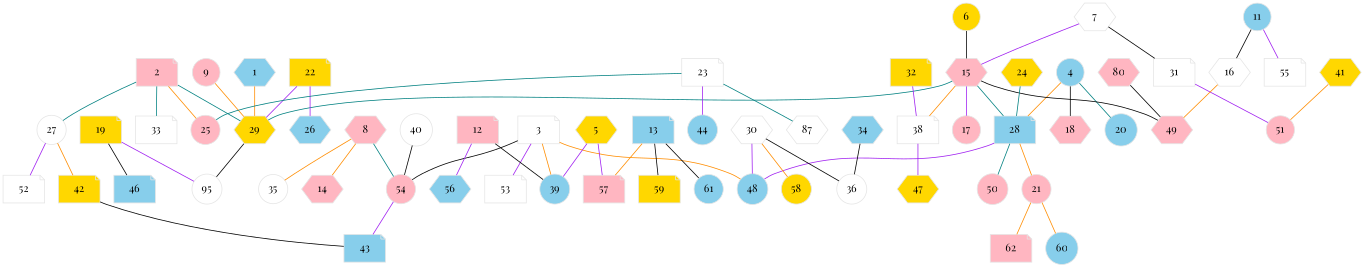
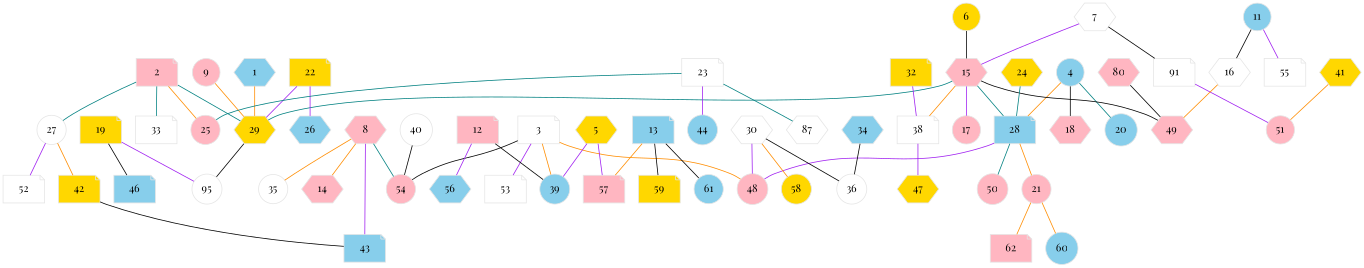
  graph {
    fontname="Playfair Display"
    node [color=gray90 fillcolor=lightpink fontname="Playfair Display" shape=circle style=filled]
    edge [color=purple fontname="Playfair Display" weight=1.0]
    1 [fillcolor=skyblue shape=hexagon]
    29 [fillcolor=gold shape=hexagon]
    n3 [fillcolor=white label=95]
    2 [shape=note]
    25
    27 [fillcolor=white]
    33 [fillcolor=white shape=note]
    42 [fillcolor=gold shape=note]
    52 [fillcolor=white shape=note]
    3 [fillcolor=white shape=note]
    39 [fillcolor=skyblue]
-   48 [fillcolor=skyblue]
+   48
    53 [fillcolor=white shape=note]
    54
    4 [fillcolor=skyblue]
    18 [shape=hexagon]
    20 [fillcolor=skyblue]
    28 [fillcolor=skyblue shape=note]
    21
    50
    5 [fillcolor=gold shape=hexagon]
    57 [shape=note]
    6 [fillcolor=gold]
    15 [shape=hexagon]
    49 [shape=hexagon]
    17
    38 [fillcolor=white shape=note]
    7 [fillcolor=white shape=hexagon]
-   31 [fillcolor=white shape=note]
+   31 [fillcolor=white shape=note label=91]
    51
    8 [shape=hexagon]
    14 [shape=hexagon]
    35 [fillcolor=white]
    43 [fillcolor=skyblue shape=note]
    9
    n36 [label=80 shape=hexagon]
    11 [fillcolor=skyblue]
    16 [fillcolor=white shape=hexagon]
    55 [fillcolor=white shape=note]
    12 [shape=note]
    56 [fillcolor=skyblue shape=hexagon]
    13 [fillcolor=skyblue shape=note]
    59 [fillcolor=gold shape=note]
    61 [fillcolor=skyblue]
    47 [fillcolor=gold shape=hexagon]
    60 [fillcolor=skyblue]
    62 [shape=note]
    19 [fillcolor=gold shape=note]
    46 [fillcolor=skyblue shape=note]
    22 [fillcolor=gold shape=note]
    26 [fillcolor=skyblue shape=hexagon]
    23 [fillcolor=white shape=note]
    n53 [fillcolor=white label=87 shape=hexagon]
    44 [fillcolor=skyblue]
    24 [fillcolor=gold shape=hexagon]
    30 [fillcolor=white shape=hexagon]
    36 [fillcolor=white]
    58 [fillcolor=gold]
    32 [fillcolor=gold shape=note]
    34 [fillcolor=skyblue shape=hexagon]
    40 [fillcolor=white]
    41 [fillcolor=gold shape=hexagon]
    1 -- 29 [color=darkorange]
    29 -- n3 [color=black]
    2 -- 29 [color=teal]
    2 -- 25 [color=darkorange]
    2 -- 27 [color=teal]
    2 -- 33 [color=teal]
    27 -- 42 [color=darkorange]
    27 -- 52
    42 -- 43 [color=black]
    3 -- 39 [color=darkorange]
    3 -- 48 [color=darkorange]
    3 -- 53
    3 -- 54 [color=black]
    4 -- 18 [color=black]
    4 -- 20 [color=teal]
    4 -- 28 [color=darkorange]
    28 -- 48
    28 -- 21 [color=darkorange]
    28 -- 50 [color=teal]
    21 -- 60 [color=darkorange]
    21 -- 62 [color=darkorange]
    5 -- 39
    5 -- 57
    6 -- 15 [color=black]
    15 -- 29 [color=teal]
    15 -- 28 [color=teal]
    15 -- 49 [color=black]
    15 -- 17
    15 -- 38 [color=darkorange]
    38 -- 47
    7 -- 15
    7 -- 31 [color=black]
    31 -- 51
    8 -- 54 [color=teal]
    8 -- 14 [color=darkorange]
    8 -- 35 [color=darkorange]
-   54 -- 43
+   8 -- 43
    9 -- 29 [color=darkorange]
    n36 -- 49 [color=black]
    11 -- 16 [color=black]
    11 -- 55
    16 -- 49 [color=darkorange]
    12 -- 39 [color=black]
    12 -- 56
    13 -- 57 [color=darkorange]
    13 -- 59 [color=black]
    13 -- 61 [color=black]
    19 -- n3
    19 -- 46 [color=black]
    22 -- 29
    22 -- 26
    23 -- 25 [color=teal]
    23 -- n53 [color=teal]
    23 -- 44
    24 -- 28 [color=teal]
    30 -- 48
    30 -- 36 [color=black]
    30 -- 58 [color=darkorange]
    32 -- 38
    34 -- 36 [color=black]
    40 -- 54 [color=black]
    41 -- 51 [color=darkorange]
  }
